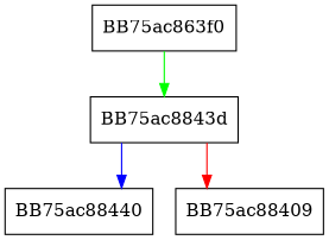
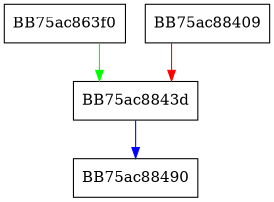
  digraph {
    splines=ortho
    node [shape=box]
    n1 [label=BB75ac863f0]
    BB75ac8843d
-   BB75ac88440
+   BB75ac88440 [label=BB75ac88490]
    BB75ac88409
    n1 -> BB75ac8843d [color=green]
    BB75ac8843d -> BB75ac88440 [color=blue]
-   BB75ac8843d -> BB75ac88409 [color=red]
+   BB75ac88409 -> BB75ac8843d [color=red]
  }
